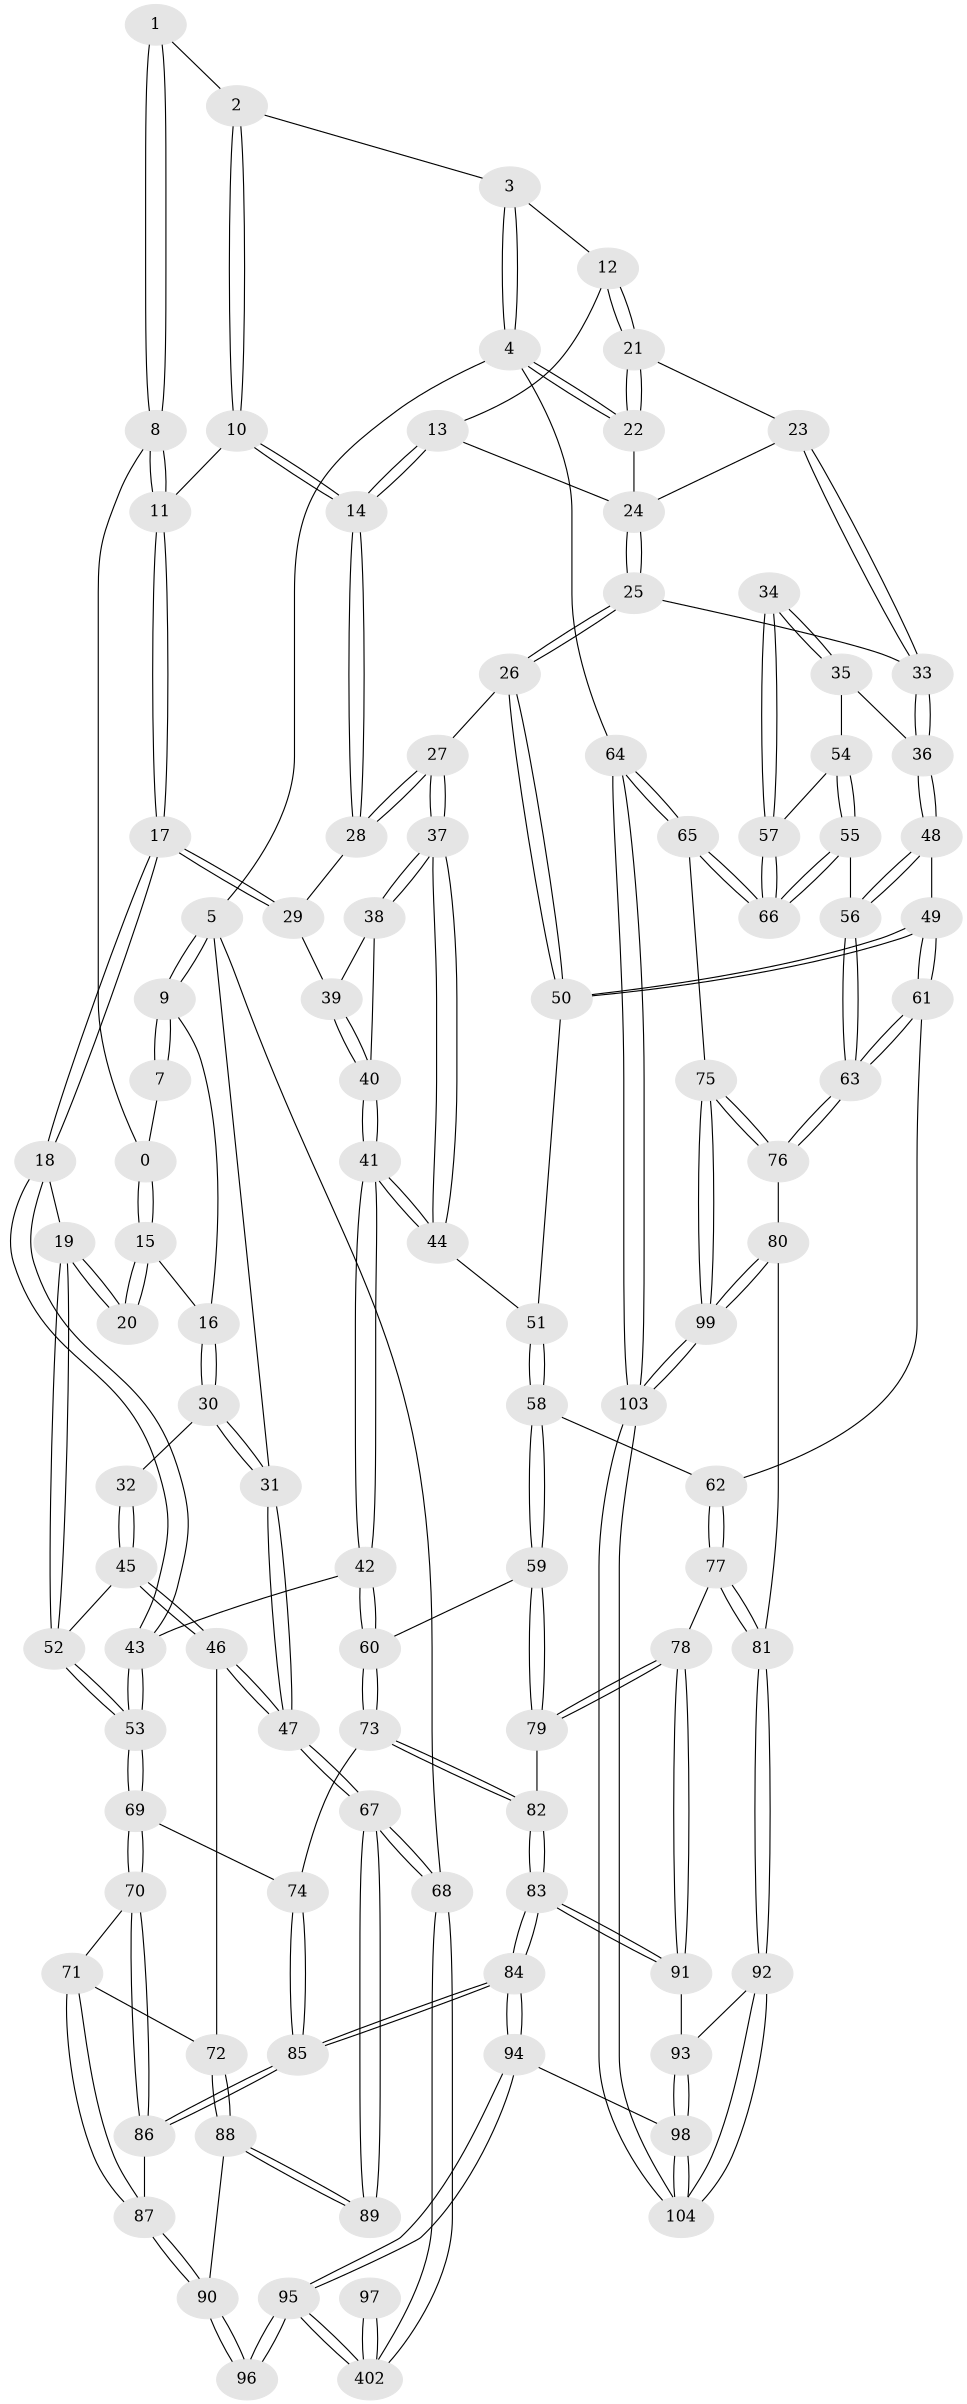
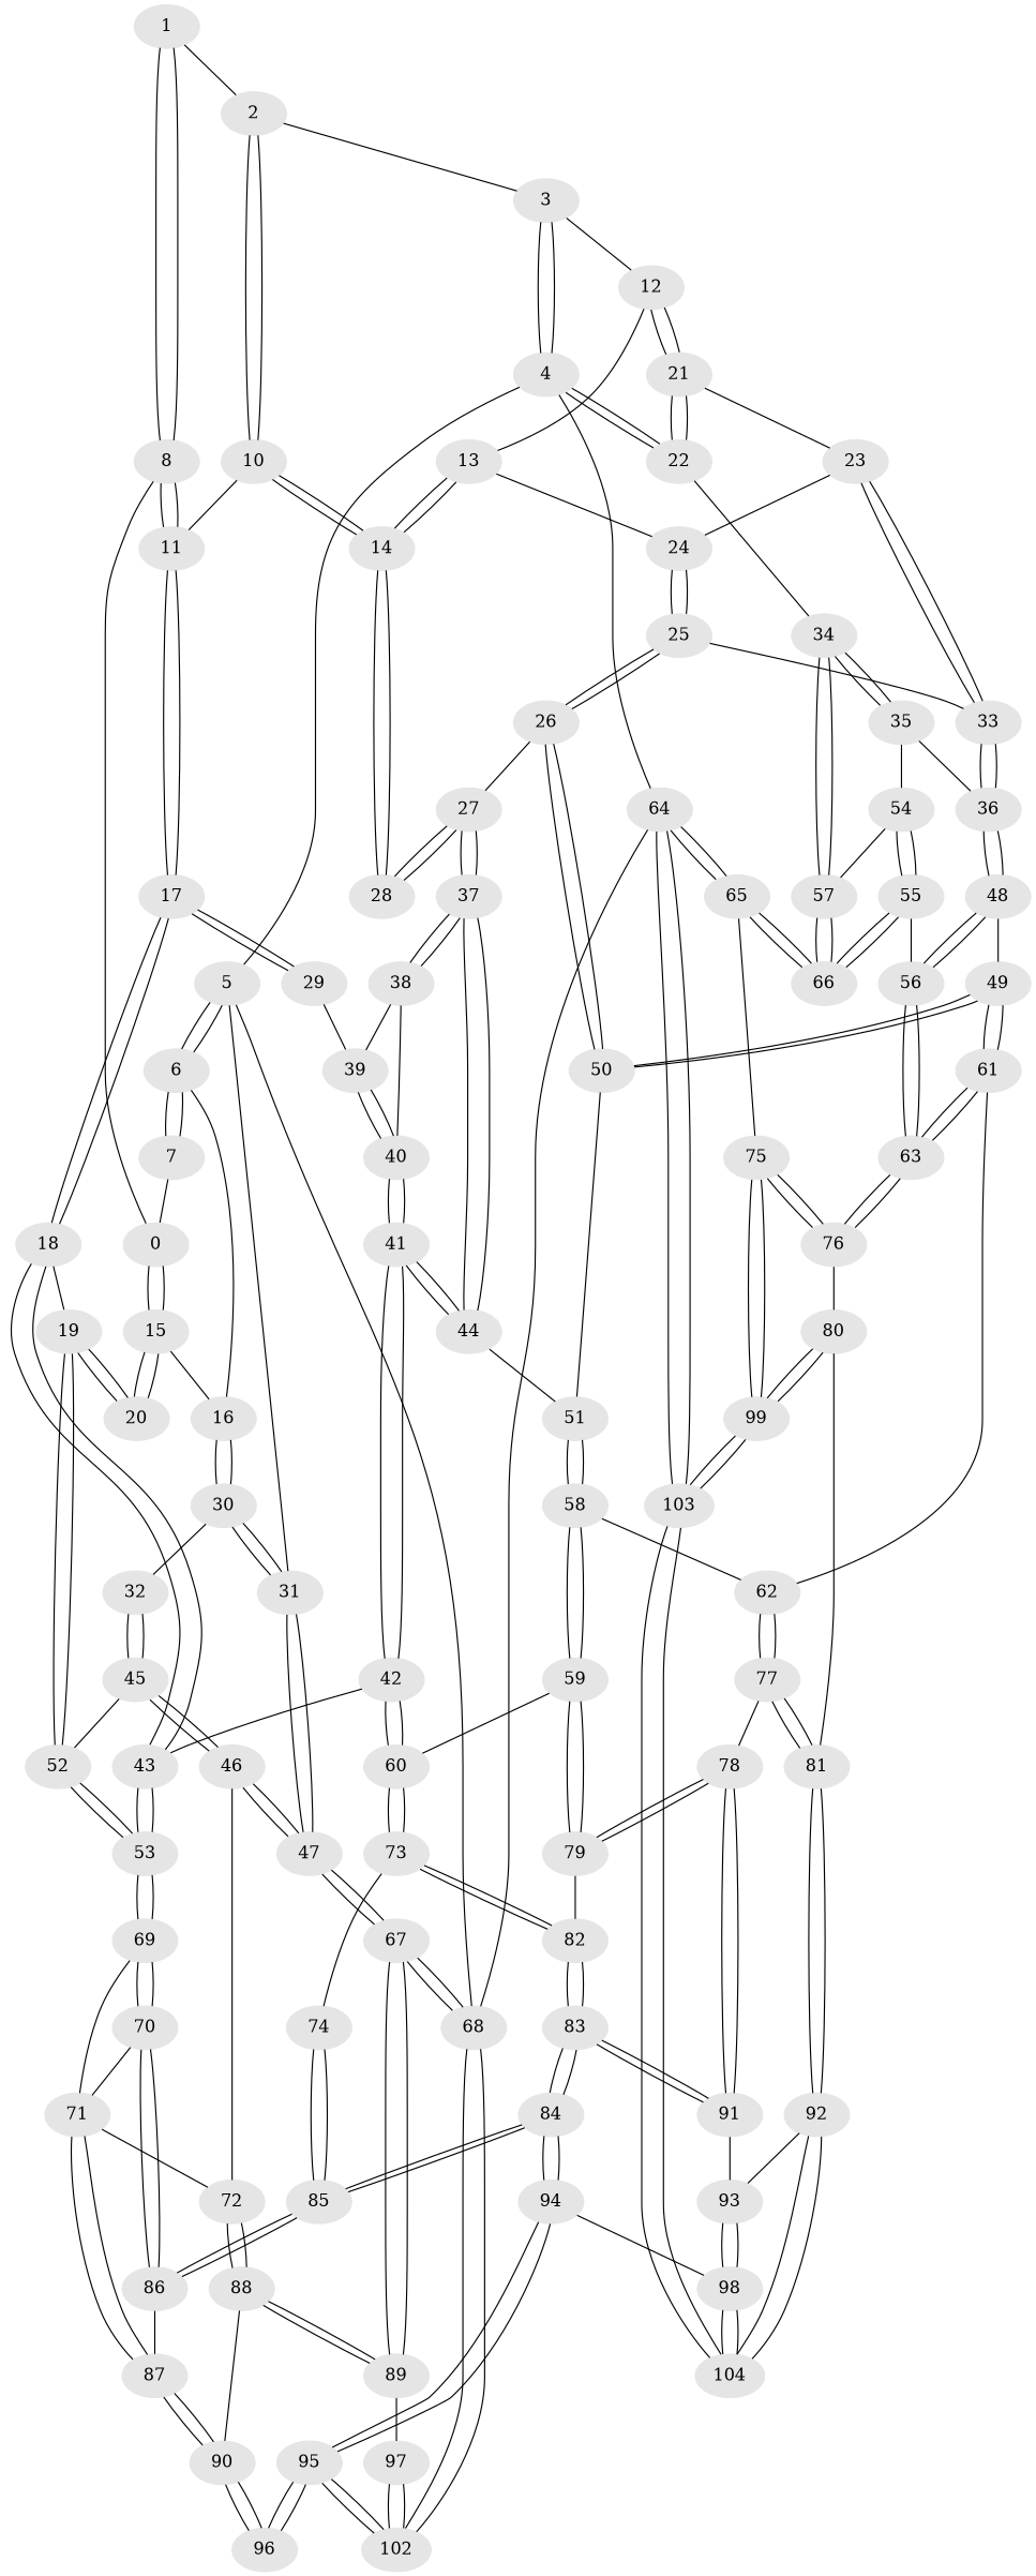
  graph {
    node [color=gray90 style=filled]
    1
    2
    8
    3
    10
    n6 [label=0]
    11
    4
    12
    14
    5
    22
    64
    13
    21
-   6 [label=9]
+   6
    31
    68
    34
    65
    n21 [label=103]
    7
    16
    47
-   102 [label=402]
+   102
    30
    15
    17
    20
    28
    18
    29
    24
    23
    25
    32
    19
    43
    39
    52
    53
    45
    33
    35
    57
    36
    26
    27
    50
    37
    51
    38
    44
    40
    67
    46
    48
    54
    66
    55
    49
    56
    41
    42
    60
    73
    69
    58
    72
    88
    89
    61
    63
    62
    59
    70
    74
    76
    79
    77
    82
    78
    81
    80
    75
    n86 [label=104]
    99
    97
    71
    86
    85
    87
    90
    83
    91
    92
    93
    84
    94
    98
    95
    96
    1 -- 2
    1 -- 8
    1 -- 8
    2 -- 3
    2 -- 10
    2 -- 10
    8 -- n6
    8 -- 11
    8 -- 11
    3 -- 4
    3 -- 4
    3 -- 12
    10 -- 11
    10 -- 14
    10 -- 14
    n6 -- 15
    n6 -- 15
    11 -- 17
    11 -- 17
    4 -- 5
    4 -- 22
    4 -- 22
    4 -- 64
    12 -- 13
    12 -- 21
    12 -- 21
    14 -- 28
    14 -- 28
    5 -- 6
    5 -- 6
    5 -- 31
    5 -- 68
-   22 -- 24
+   22 -- 34
+   64 -- 68
    64 -- 65
    64 -- 65
    64 -- n21
    64 -- n21
    13 -- 14
    13 -- 14
    13 -- 24
    21 -- 22
    21 -- 22
    21 -- 23
    6 -- 7
    6 -- 7
    6 -- 16
    31 -- 47
    31 -- 47
    68 -- 102
    68 -- 102
    34 -- 35
    34 -- 35
    34 -- 57
    34 -- 57
    65 -- 66
    65 -- 66
    65 -- 75
    n21 -- n86
    n21 -- n86
    7 -- n6
    16 -- 30
    16 -- 30
    47 -- 67
    47 -- 67
    30 -- 31
    30 -- 31
    30 -- 32
    15 -- 16
    15 -- 20
    15 -- 20
    17 -- 18
    17 -- 18
    17 -- 29
    17 -- 29
-   28 -- 29
    18 -- 19
    18 -- 43
    18 -- 43
    29 -- 39
    24 -- 25
    24 -- 25
    23 -- 24
    23 -- 33
    23 -- 33
    25 -- 33
    25 -- 26
    25 -- 26
    32 -- 45
    32 -- 45
    19 -- 20
    19 -- 20
    19 -- 52
    19 -- 52
    43 -- 53
    43 -- 53
    39 -- 40
    39 -- 40
    52 -- 53
    52 -- 53
    53 -- 69
    53 -- 69
    45 -- 52
    45 -- 46
    45 -- 46
    33 -- 36
    33 -- 36
    35 -- 36
    35 -- 54
    57 -- 66
    57 -- 66
    36 -- 48
    36 -- 48
    26 -- 27
    26 -- 50
    26 -- 50
    27 -- 28
    27 -- 28
    27 -- 37
    27 -- 37
    50 -- 51
    37 -- 38
    37 -- 38
    37 -- 44
    37 -- 44
    51 -- 58
    51 -- 58
    38 -- 39
    38 -- 40
    44 -- 51
    40 -- 41
    40 -- 41
    67 -- 68
    67 -- 68
    67 -- 89
    67 -- 89
    46 -- 47
    46 -- 47
    46 -- 72
    48 -- 49
    48 -- 56
    48 -- 56
    54 -- 57
    54 -- 55
    54 -- 55
    55 -- 66
    55 -- 66
    55 -- 56
    49 -- 50
    49 -- 50
    49 -- 61
    49 -- 61
    56 -- 63
    56 -- 63
    41 -- 44
    41 -- 44
    41 -- 42
    41 -- 42
    42 -- 43
    42 -- 60
    42 -- 60
    60 -- 73
    60 -- 73
    73 -- 74
    73 -- 82
    73 -- 82
    69 -- 70
    69 -- 70
-   69 -- 74
+   69 -- 71
    58 -- 62
    58 -- 59
    58 -- 59
    72 -- 88
    72 -- 88
    88 -- 89
    88 -- 89
    88 -- 90
+   89 -- 97
    61 -- 63
    61 -- 63
    61 -- 62
    63 -- 76
    63 -- 76
    62 -- 77
    62 -- 77
    59 -- 60
    59 -- 79
    59 -- 79
    70 -- 71
    70 -- 86
    70 -- 86
    74 -- 85
    74 -- 85
    76 -- 80
    79 -- 82
    77 -- 78
    77 -- 81
    77 -- 81
    82 -- 83
    82 -- 83
    78 -- 79
    78 -- 79
    78 -- 91
    78 -- 91
    81 -- 92
    81 -- 92
    80 -- 81
    80 -- 99
    80 -- 99
    75 -- 76
    75 -- 76
    75 -- 99
    75 -- 99
    99 -- n21
    99 -- n21
    97 -- 102
    97 -- 102
    71 -- 72
    71 -- 87
    71 -- 87
    86 -- 87
    85 -- 86
    85 -- 86
    87 -- 90
    87 -- 90
    90 -- 96
    90 -- 96
    83 -- 91
    83 -- 91
    83 -- 84
    83 -- 84
    91 -- 93
    92 -- n86
    92 -- n86
    92 -- 93
    93 -- 98
    93 -- 98
    84 -- 85
    84 -- 85
    84 -- 94
    84 -- 94
    94 -- 98
    94 -- 95
    94 -- 95
    98 -- n86
    98 -- n86
    95 -- 102
    95 -- 102
    95 -- 96
    95 -- 96
  }
